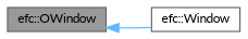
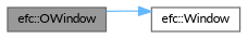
  digraph {
    rankdir=LR
    fontname=Lato
    node [color=gray40 fontname=Lato fontsize=10 shape=box style=filled]
    n1 [fillcolor=grey60 fontcolor=black height=0.2 label="efc::OWindow" width=0.4]
    n2 [fillcolor=white height=0.2 label="efc::Window" width=0.4]
-   n1 -> n2 [color=steelblue1 dir=back fontname=Lato fontsize=10 labelfontname=Helvetica labelfontsize=10 style=solid]
+   n2 -> n1 [color=steelblue1 dir=back fontname=Lato fontsize=10 labelfontname=Helvetica labelfontsize=10 style=solid]
  }
